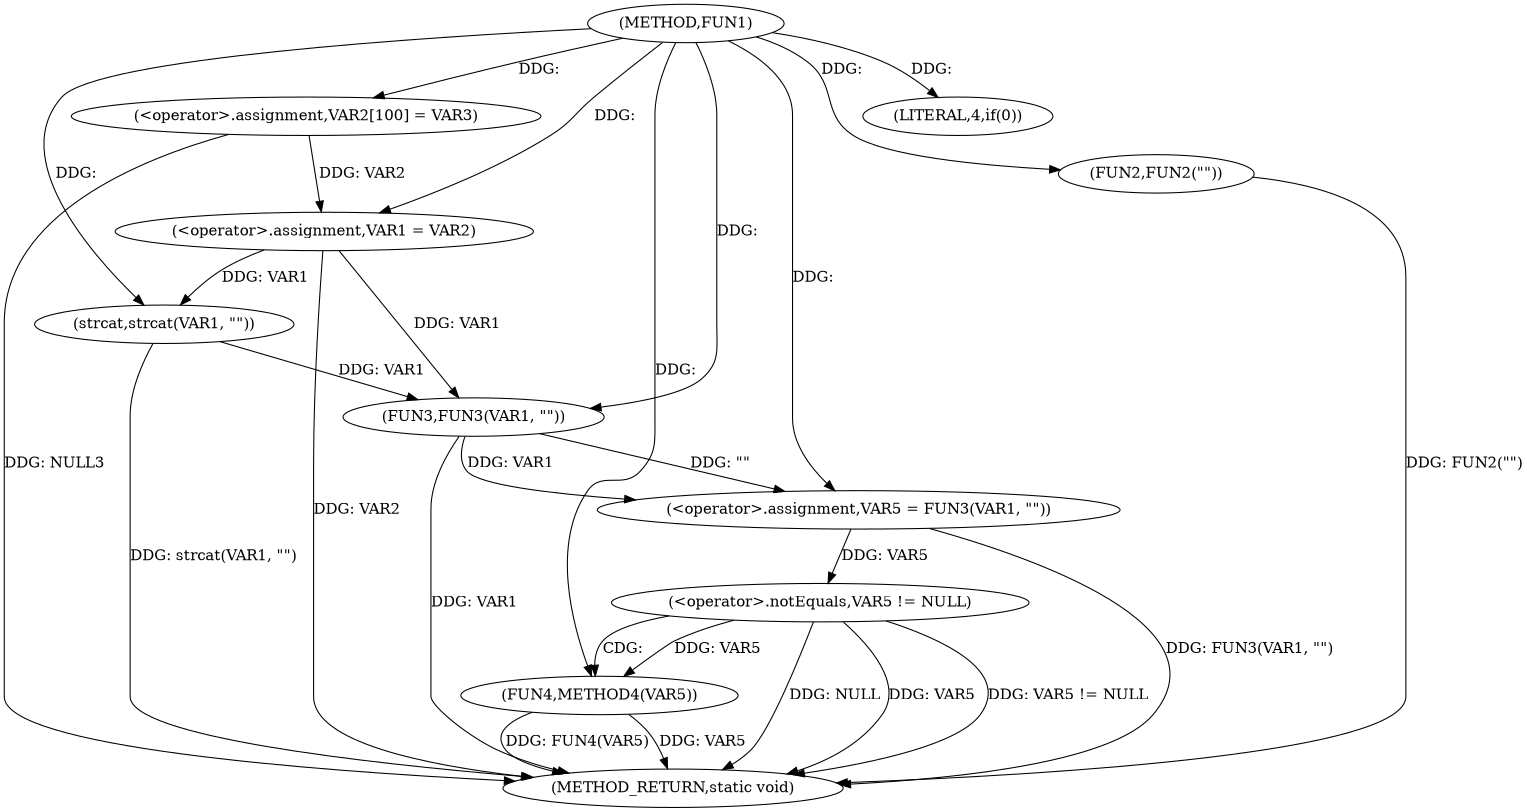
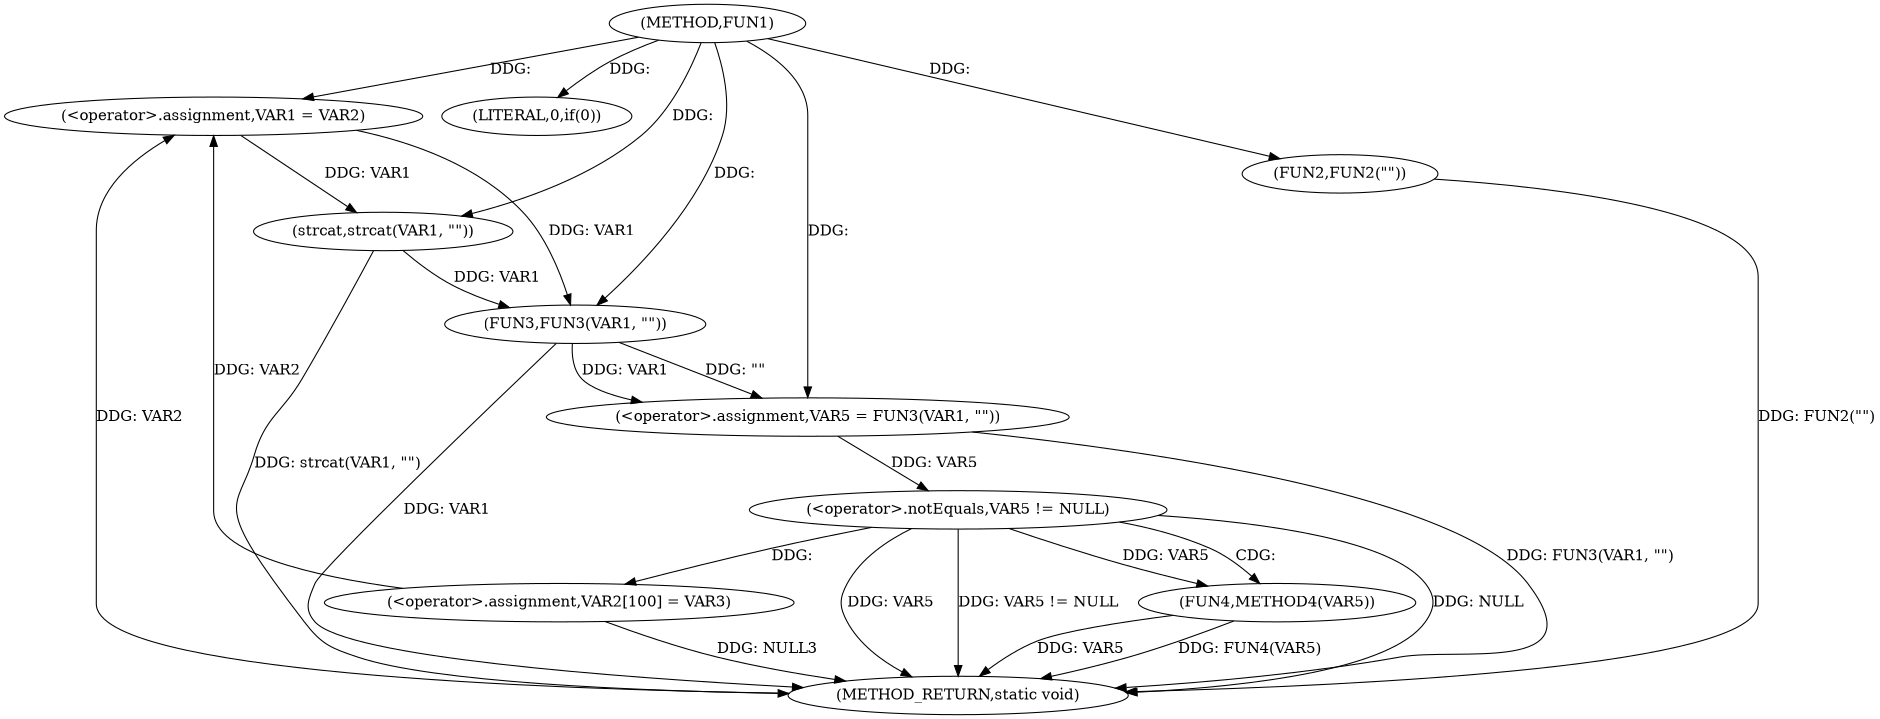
  digraph {
    n1 [label="(METHOD,FUN1)"]
    n2 [label="(<operator>.assignment,VAR2[100] = VAR3)"]
    n3 [label="(<operator>.assignment,VAR1 = VAR2)"]
-   n4 [label="(LITERAL,4,if(0))"]
+   n4 [label="(LITERAL,0,if(0))"]
    n5 [label="(FUN2,FUN2(\"\"))"]
    n6 [label="(strcat,strcat(VAR1, \"\"))"]
    n7 [label="(<operator>.assignment,VAR5 = FUN3(VAR1, \"\"))"]
    n8 [label="(FUN3,FUN3(VAR1, \"\"))"]
    n9 [label="(FUN4,METHOD4(VAR5))"]
    n10 [label="(METHOD_RETURN,static void)"]
    n11 [label="(<operator>.notEquals,VAR5 != NULL)"]
-   n1 -> n2 [label="DDG: "]
+   n11 -> n2 [label="DDG: "]
    n1 -> n3 [label="DDG: "]
    n1 -> n4 [label="DDG: "]
    n1 -> n5 [label="DDG: "]
    n1 -> n6 [label="DDG: "]
    n1 -> n7 [label="DDG: "]
    n1 -> n8 [label="DDG: "]
-   n1 -> n9 [label="DDG: "]
    n2 -> n3 [label="DDG: VAR2"]
    n2 -> n10 [label="DDG: NULL3"]
    n3 -> n6 [label="DDG: VAR1"]
    n3 -> n8 [label="DDG: VAR1"]
-   n3 -> n10 [label="DDG: VAR2"]
+   n10 -> n3 [label="DDG: VAR2"]
    n5 -> n10 [label="DDG: FUN2(\"\")"]
    n6 -> n8 [label="DDG: VAR1"]
    n6 -> n10 [label="DDG: strcat(VAR1, \"\")"]
    n7 -> n10 [label="DDG: FUN3(VAR1, \"\")"]
    n7 -> n11 [label="DDG: VAR5"]
    n8 -> n7 [label="DDG: VAR1"]
    n8 -> n7 [label="DDG: \"\""]
    n8 -> n10 [label="DDG: VAR1"]
    n9 -> n10 [label="DDG: FUN4(VAR5)"]
    n9 -> n10 [label="DDG: VAR5"]
    n11 -> n9 [label="DDG: VAR5"]
    n11 -> n9 [label="CDG: "]
    n11 -> n10 [label="DDG: NULL"]
    n11 -> n10 [label="DDG: VAR5"]
    n11 -> n10 [label="DDG: VAR5 != NULL"]
  }
